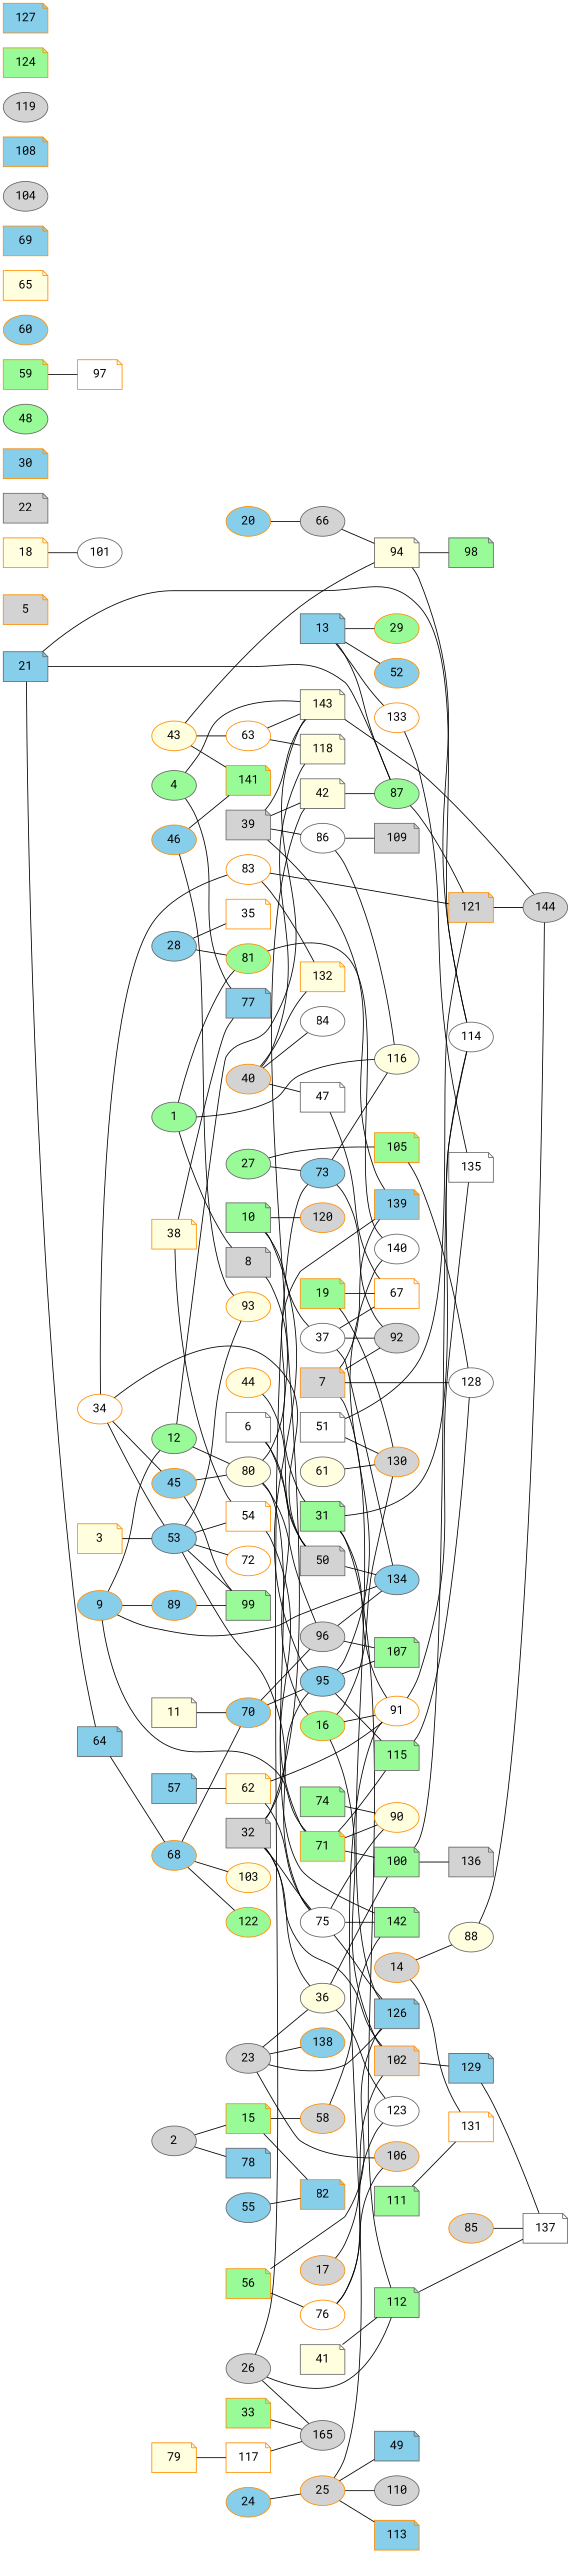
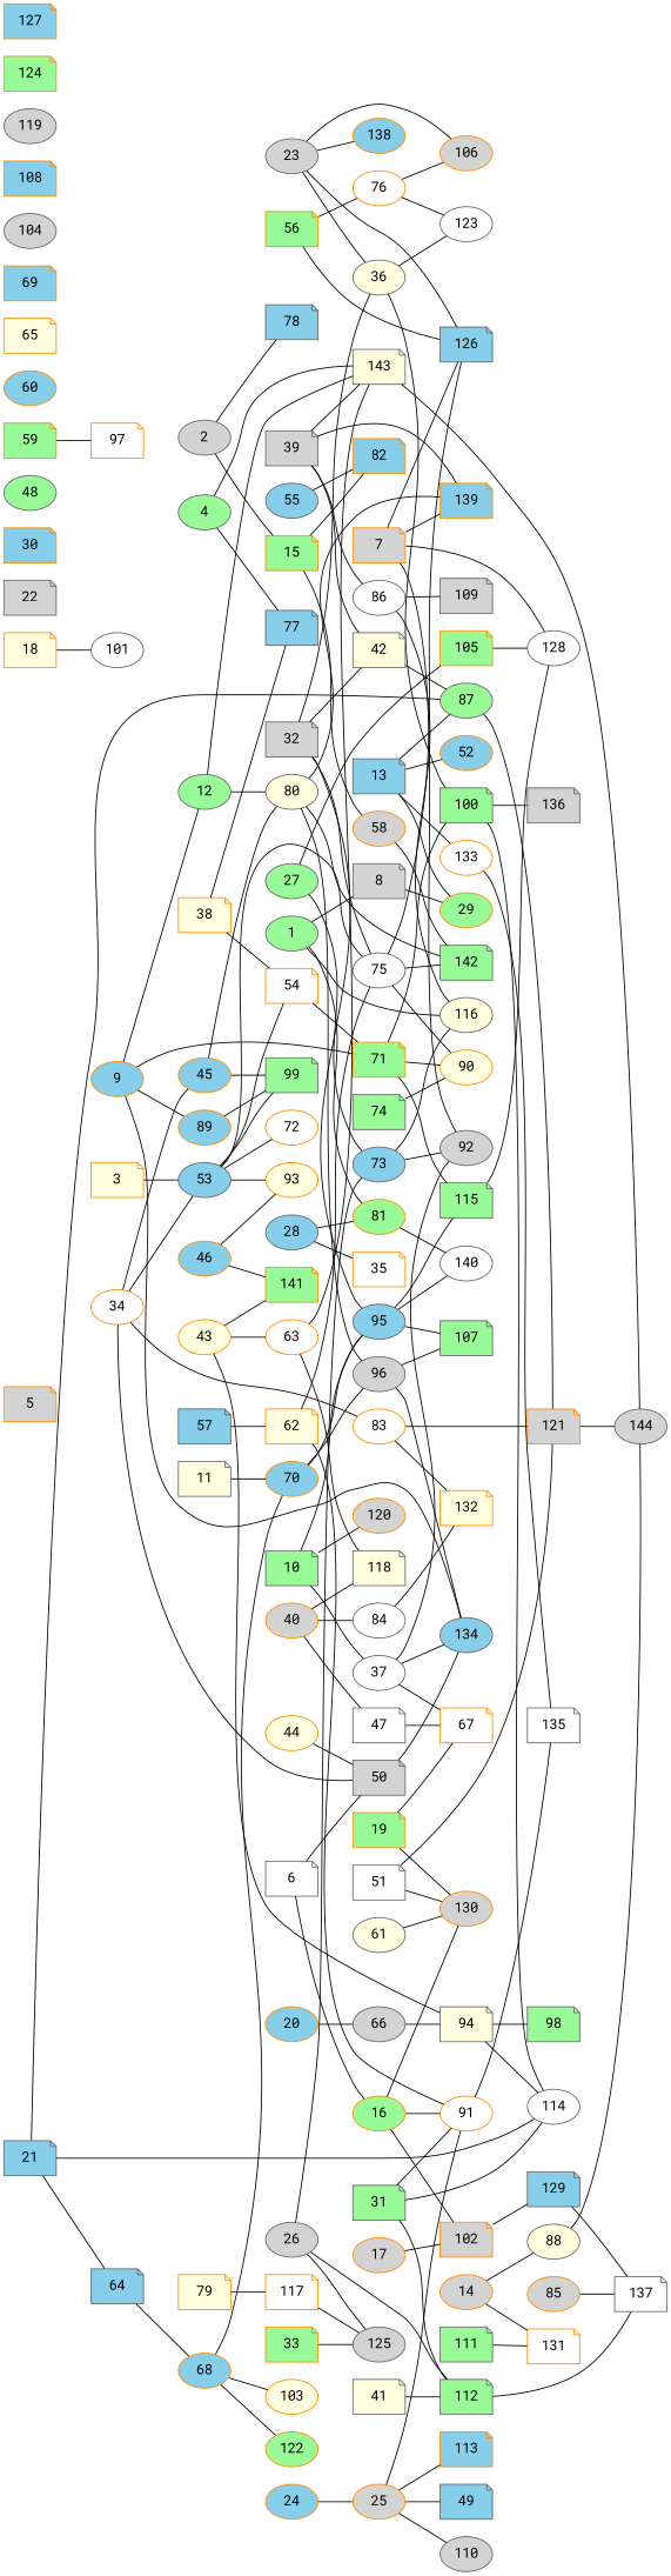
  graph {
    fontname="Roboto Mono"
    rankdir=LR
    node [color=gray40 fillcolor=skyblue fontname="Roboto Mono" shape=ellipse style=filled]
    edge [fontname="Roboto Mono"]
    1 [fillcolor=palegreen]
    8 [fillcolor=lightgrey shape=note]
    81 [color=darkorange fillcolor=palegreen]
    116 [fillcolor=lightyellow]
    31 [fillcolor=palegreen shape=note]
    140 [fillcolor=white]
    2 [fillcolor=lightgrey]
    15 [color=darkorange fillcolor=palegreen shape=note]
    78 [shape=note]
    58 [color=darkorange fillcolor=lightgrey]
    82 [color=darkorange shape=note]
    3 [color=darkorange fillcolor=lightyellow shape=note]
    53
    75 [fillcolor=white]
    54 [color=darkorange fillcolor=white shape=note]
    99 [fillcolor=palegreen shape=note]
    93 [color=darkorange fillcolor=lightyellow]
    72 [color=darkorange fillcolor=white]
    4 [fillcolor=palegreen]
    77 [shape=note]
    143 [fillcolor=lightyellow shape=note]
    144 [fillcolor=lightgrey]
    5 [color=darkorange fillcolor=lightgrey shape=note]
    6 [fillcolor=white shape=note]
    16 [color=darkorange fillcolor=palegreen]
    50 [fillcolor=lightgrey shape=note]
    91 [color=darkorange fillcolor=white]
    102 [color=darkorange fillcolor=lightgrey shape=note]
    130 [color=darkorange fillcolor=lightgrey]
    134
    7 [color=darkorange fillcolor=lightgrey shape=note]
    92 [fillcolor=lightgrey]
    126 [shape=note]
    128 [fillcolor=white]
    139 [color=darkorange shape=note]
    114 [fillcolor=white]
    112 [fillcolor=palegreen shape=note]
    9 [color=darkorange]
    12 [fillcolor=palegreen]
    71 [color=darkorange fillcolor=palegreen shape=note]
    89 [color=darkorange]
    80 [fillcolor=lightyellow]
    100 [fillcolor=palegreen shape=note]
    90 [color=darkorange fillcolor=lightyellow]
    115 [fillcolor=palegreen shape=note]
    10 [fillcolor=palegreen shape=note]
    37 [fillcolor=white]
    95
    120 [color=darkorange fillcolor=lightgrey]
    67 [color=darkorange fillcolor=white shape=note]
    107 [fillcolor=palegreen shape=note]
    11 [fillcolor=lightyellow shape=note]
    70 [color=darkorange]
    96 [fillcolor=lightgrey]
    142 [fillcolor=palegreen shape=note]
    29 [color=darkorange fillcolor=palegreen]
    13 [shape=note]
    52 [color=darkorange]
    87 [fillcolor=palegreen]
    133 [color=darkorange fillcolor=white]
    121 [color=darkorange fillcolor=lightgrey shape=note]
    135 [fillcolor=white shape=note]
    14 [color=darkorange fillcolor=lightgrey]
    88 [fillcolor=lightyellow]
    131 [color=darkorange fillcolor=white shape=note]
    129 [shape=note]
    17 [color=darkorange fillcolor=lightgrey]
    18 [color=darkorange fillcolor=lightyellow shape=note]
    101 [fillcolor=white]
    19 [color=darkorange fillcolor=palegreen shape=note]
    20 [color=darkorange]
    66 [fillcolor=lightgrey]
    94 [fillcolor=lightyellow shape=note]
    21 [shape=note]
    64 [shape=note]
    68 [color=darkorange]
    138 [color=darkorange]
    22 [fillcolor=lightgrey shape=note]
    23 [fillcolor=lightgrey]
    36 [fillcolor=lightyellow]
    106 [color=darkorange fillcolor=lightgrey]
    123 [fillcolor=white]
    24 [color=darkorange]
    25 [color=darkorange fillcolor=lightgrey]
    49 [shape=note]
    110 [fillcolor=lightgrey]
    113 [color=darkorange shape=note]
    26 [fillcolor=lightgrey]
    73
-   125 [fillcolor=lightgrey label=165]
+   125 [fillcolor=lightgrey]
    137 [fillcolor=white shape=note]
    27 [fillcolor=palegreen]
    105 [color=darkorange fillcolor=palegreen shape=note]
    28
    35 [color=darkorange fillcolor=white shape=note]
    30 [color=darkorange shape=note]
    32 [fillcolor=lightgrey shape=note]
    42 [fillcolor=lightyellow shape=note]
    33 [color=darkorange fillcolor=palegreen shape=note]
    34 [color=darkorange fillcolor=white]
    45 [color=darkorange]
    83 [color=darkorange fillcolor=white]
    132 [color=darkorange fillcolor=lightyellow shape=note]
    136 [fillcolor=lightgrey shape=note]
    38 [color=darkorange fillcolor=lightyellow shape=note]
    39 [fillcolor=lightgrey shape=note]
    86 [fillcolor=white]
    109 [fillcolor=lightgrey shape=note]
    40 [color=darkorange fillcolor=lightgrey]
    47 [fillcolor=white shape=note]
    84 [fillcolor=white]
    118 [fillcolor=lightyellow shape=note]
    41 [fillcolor=lightyellow shape=note]
    43 [color=darkorange fillcolor=lightyellow]
    63 [color=darkorange fillcolor=white]
    141 [color=darkorange fillcolor=palegreen shape=note]
    98 [fillcolor=palegreen shape=note]
    44 [color=darkorange fillcolor=lightyellow]
    46 [color=darkorange]
    48 [fillcolor=palegreen]
    51 [fillcolor=white shape=note]
    55
    56 [color=darkorange fillcolor=palegreen shape=note]
    76 [color=darkorange fillcolor=white]
    62 [color=darkorange fillcolor=lightyellow shape=note]
    57 [shape=note]
    59 [color=darkorange fillcolor=palegreen shape=note]
    97 [color=darkorange fillcolor=white shape=note]
    60 [color=darkorange]
    61 [fillcolor=lightyellow]
    103 [color=darkorange fillcolor=lightyellow]
    122 [color=darkorange fillcolor=palegreen]
    65 [color=darkorange fillcolor=lightyellow shape=note]
    69 [color=darkorange shape=note]
    74 [fillcolor=palegreen shape=note]
    79 [color=darkorange fillcolor=lightyellow shape=note]
    117 [color=darkorange fillcolor=white shape=note]
    85 [color=darkorange fillcolor=lightgrey]
    104 [fillcolor=lightgrey]
    108 [color=darkorange shape=note]
    111 [fillcolor=palegreen shape=note]
    119 [fillcolor=lightgrey]
    124 [color=darkorange fillcolor=palegreen shape=note]
    127 [color=darkorange shape=note]
    1 -- 8
    1 -- 81
    1 -- 116
-   8 -- 31
+   8 -- 29
    81 -- 140
    31 -- 91
    31 -- 114
    31 -- 112
    2 -- 15
    2 -- 78
    15 -- 58
    15 -- 82
    58 -- 142
    3 -- 53
    53 -- 75
    53 -- 54
    53 -- 99
    53 -- 93
    53 -- 72
    75 -- 126
    75 -- 90
    75 -- 142
    54 -- 71
    4 -- 77
    4 -- 143
    143 -- 144
    6 -- 16
    6 -- 50
    16 -- 91
    16 -- 102
    16 -- 130
    50 -- 134
    91 -- 135
    102 -- 129
    7 -- 92
    7 -- 126
    7 -- 128
    7 -- 139
    112 -- 137
    9 -- 134
    9 -- 12
    9 -- 71
    9 -- 89
    12 -- 143
    12 -- 80
    71 -- 100
    71 -- 90
    71 -- 115
    89 -- 99
    80 -- 139
    80 -- 96
    80 -- 142
    100 -- 114
    100 -- 136
    115 -- 128
    10 -- 37
    10 -- 95
    10 -- 120
    37 -- 134
    37 -- 92
    37 -- 67
    95 -- 140
    95 -- 115
    95 -- 107
    11 -- 70
    70 -- 95
    70 -- 96
    96 -- 134
    96 -- 107
    13 -- 29
    13 -- 52
    13 -- 87
    13 -- 133
    87 -- 121
    133 -- 135
    121 -- 144
    14 -- 88
    14 -- 131
    88 -- 144
    129 -- 137
    17 -- 102
    18 -- 101
    19 -- 130
    19 -- 67
    20 -- 66
    66 -- 94
    94 -- 114
    94 -- 98
    21 -- 114
    21 -- 87
    21 -- 64
    64 -- 68
    68 -- 70
    68 -- 103
    68 -- 122
    23 -- 126
    23 -- 138
    23 -- 36
    23 -- 106
    36 -- 100
    36 -- 123
    24 -- 25
    25 -- 91
    25 -- 49
    25 -- 110
    25 -- 113
    26 -- 112
    26 -- 73
    26 -- 125
    73 -- 116
    73 -- 92
    27 -- 73
    27 -- 105
    105 -- 128
    28 -- 81
    28 -- 35
    32 -- 75
-   32 -- 102
    32 -- 95
    32 -- 36
    32 -- 42
    42 -- 87
    33 -- 125
    34 -- 53
    34 -- 50
    34 -- 45
    34 -- 83
    45 -- 99
    45 -- 80
    83 -- 121
    83 -- 132
    38 -- 54
    38 -- 77
    39 -- 143
    39 -- 139
    39 -- 42
    39 -- 86
    86 -- 116
    86 -- 109
    40 -- 47
    40 -- 84
    40 -- 118
    47 -- 67
-   40 -- 132
+   84 -- 132
    41 -- 112
    43 -- 94
    43 -- 63
    43 -- 141
    63 -- 143
    63 -- 118
    44 -- 50
    46 -- 93
    46 -- 141
    51 -- 130
    51 -- 121
    55 -- 82
    56 -- 126
    56 -- 76
    76 -- 106
    76 -- 123
    62 -- 75
    62 -- 91
    57 -- 62
    59 -- 97
    61 -- 130
    74 -- 90
    79 -- 117
    117 -- 125
    85 -- 137
    111 -- 131
  }
